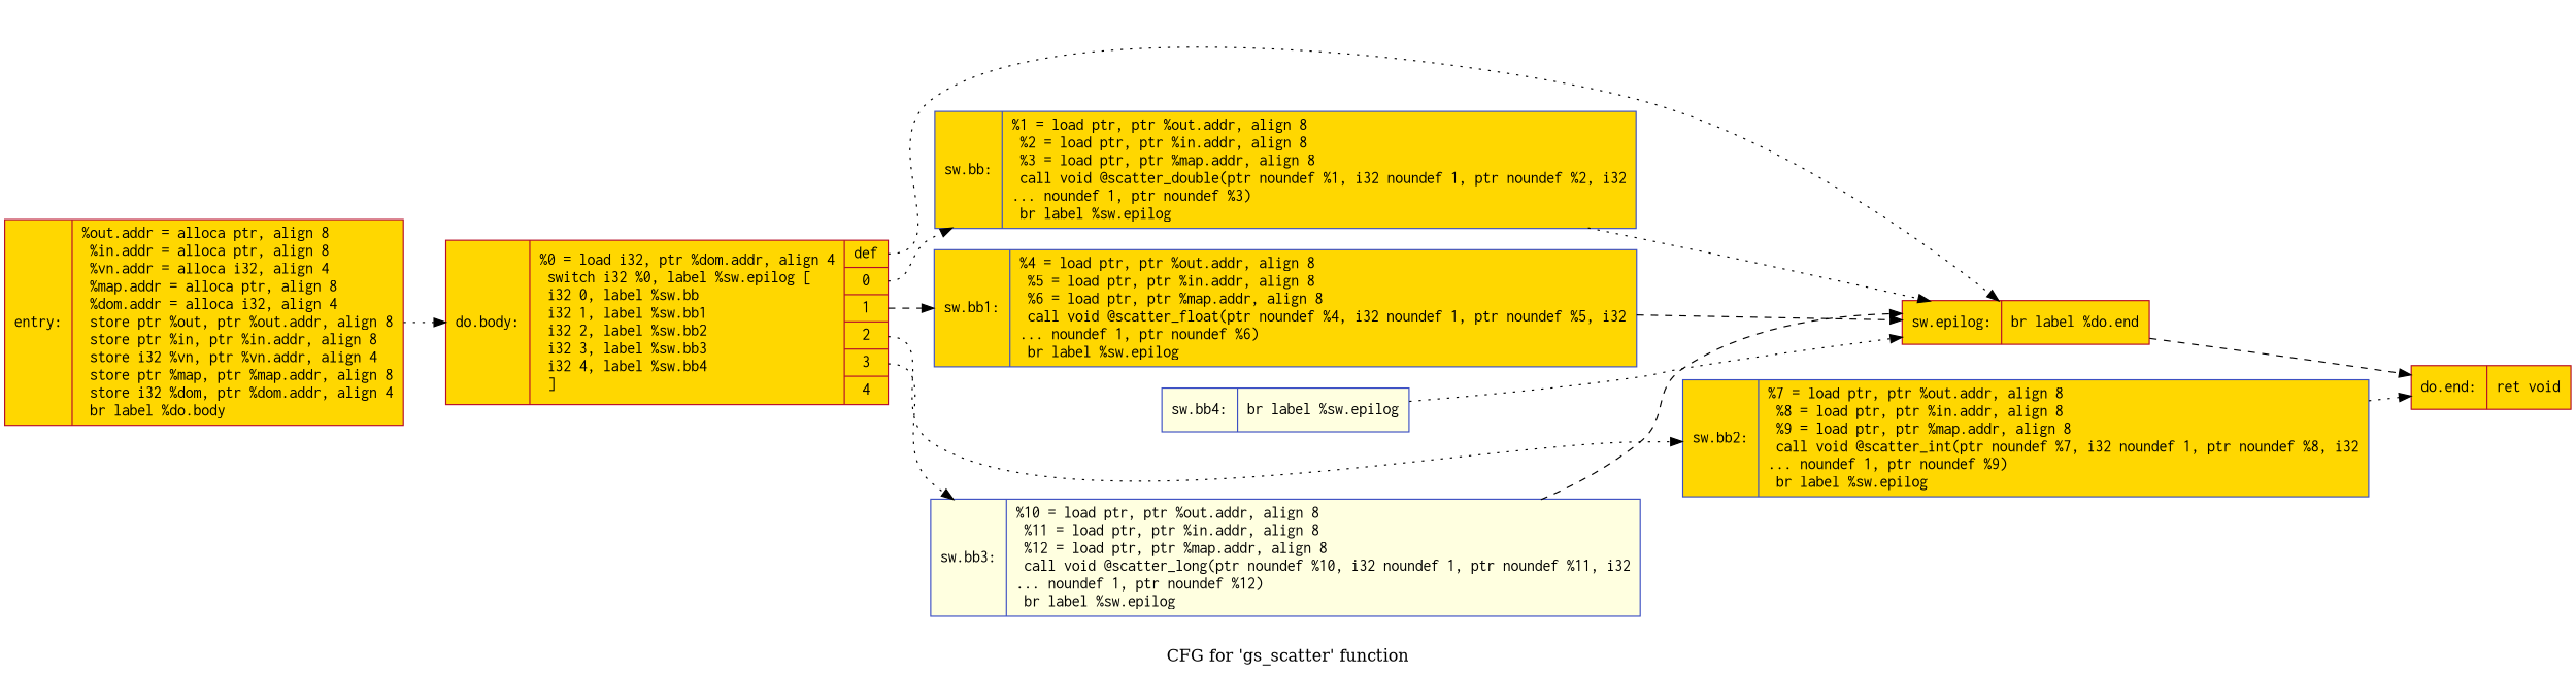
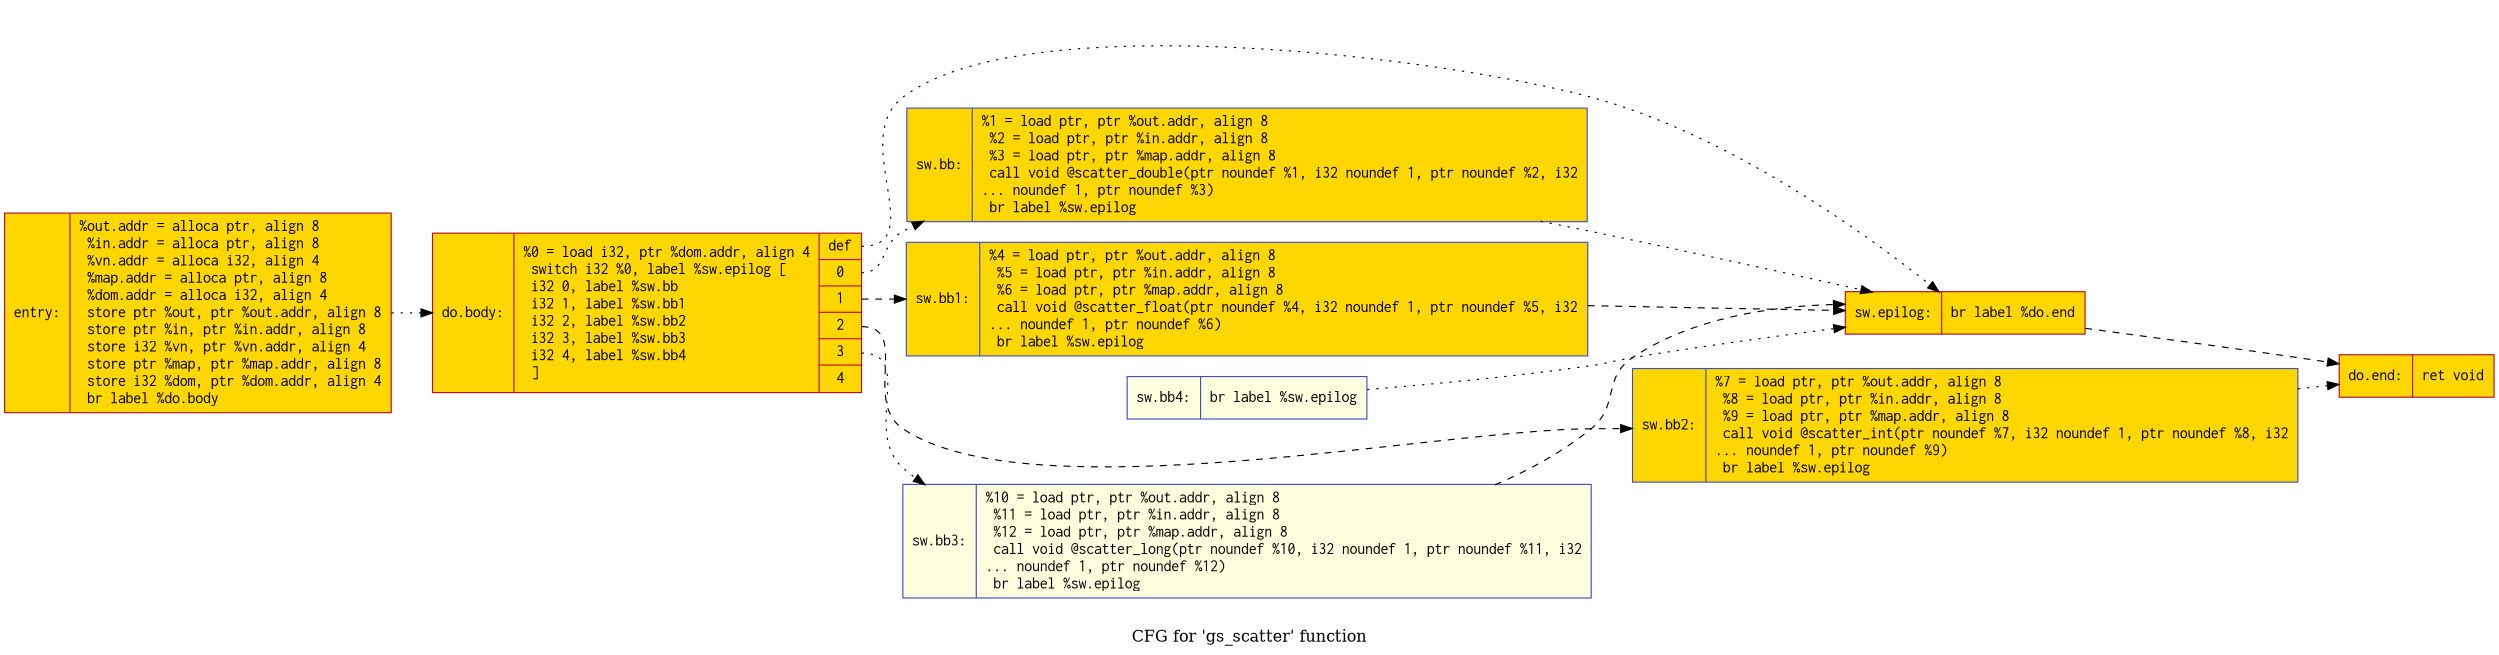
  digraph {
    label="CFG for 'gs_scatter' function"
    rankdir=LR
    node [color="#3d50c3ff" fillcolor=gold fontname=Courier shape=record style=filled]
    edge [style=dotted]
    n1 [color="#b70d28ff" label="{entry:\l|  %out.addr = alloca ptr, align 8\l  %in.addr = alloca ptr, align 8\l  %vn.addr = alloca i32, align 4\l  %map.addr = alloca ptr, align 8\l  %dom.addr = alloca i32, align 4\l  store ptr %out, ptr %out.addr, align 8\l  store ptr %in, ptr %in.addr, align 8\l  store i32 %vn, ptr %vn.addr, align 4\l  store ptr %map, ptr %map.addr, align 8\l  store i32 %dom, ptr %dom.addr, align 4\l  br label %do.body\l}"]
    n2 [color="#b70d28ff" label="{do.body:\l|  %0 = load i32, ptr %dom.addr, align 4\l  switch i32 %0, label %sw.epilog [\l    i32 0, label %sw.bb\l    i32 1, label %sw.bb1\l    i32 2, label %sw.bb2\l    i32 3, label %sw.bb3\l    i32 4, label %sw.bb4\l  ]\l|{<s0>def|<s1>0|<s2>1|<s3>2|<s4>3|<s5>4}}"]
    n3 [color="#b70d28ff" label="{sw.epilog:\l|  br label %do.end\l}"]
    n4 [label="{sw.bb:\l|  %1 = load ptr, ptr %out.addr, align 8\l  %2 = load ptr, ptr %in.addr, align 8\l  %3 = load ptr, ptr %map.addr, align 8\l  call void @scatter_double(ptr noundef %1, i32 noundef 1, ptr noundef %2, i32\l... noundef 1, ptr noundef %3)\l  br label %sw.epilog\l}"]
    n5 [label="{sw.bb1:\l|  %4 = load ptr, ptr %out.addr, align 8\l  %5 = load ptr, ptr %in.addr, align 8\l  %6 = load ptr, ptr %map.addr, align 8\l  call void @scatter_float(ptr noundef %4, i32 noundef 1, ptr noundef %5, i32\l... noundef 1, ptr noundef %6)\l  br label %sw.epilog\l}"]
    n6 [label="{sw.bb2:\l|  %7 = load ptr, ptr %out.addr, align 8\l  %8 = load ptr, ptr %in.addr, align 8\l  %9 = load ptr, ptr %map.addr, align 8\l  call void @scatter_int(ptr noundef %7, i32 noundef 1, ptr noundef %8, i32\l... noundef 1, ptr noundef %9)\l  br label %sw.epilog\l}"]
    n7 [fillcolor=lightyellow label="{sw.bb3:\l|  %10 = load ptr, ptr %out.addr, align 8\l  %11 = load ptr, ptr %in.addr, align 8\l  %12 = load ptr, ptr %map.addr, align 8\l  call void @scatter_long(ptr noundef %10, i32 noundef 1, ptr noundef %11, i32\l... noundef 1, ptr noundef %12)\l  br label %sw.epilog\l}"]
    n8 [color="#b70d28ff" label="{do.end:\l|  ret void\l}"]
    n9 [fillcolor=lightyellow label="{sw.bb4:\l|  br label %sw.epilog\l}"]
    n1 -> n2
    n2 -> n3 [tailport=s0]
    n2 -> n4 [tailport=s1]
    n2 -> n5 [style=dashed tailport=s2]
-   n2 -> n6 [tailport=s3]
+   n2 -> n6 [style=dashed tailport=s3]
    n2 -> n7 [tailport=s4]
    n3 -> n8 [style=dashed]
    n4 -> n3
    n5 -> n3 [style=dashed]
    n6 -> n8
    n7 -> n3 [style=dashed]
    n9 -> n3
  }
